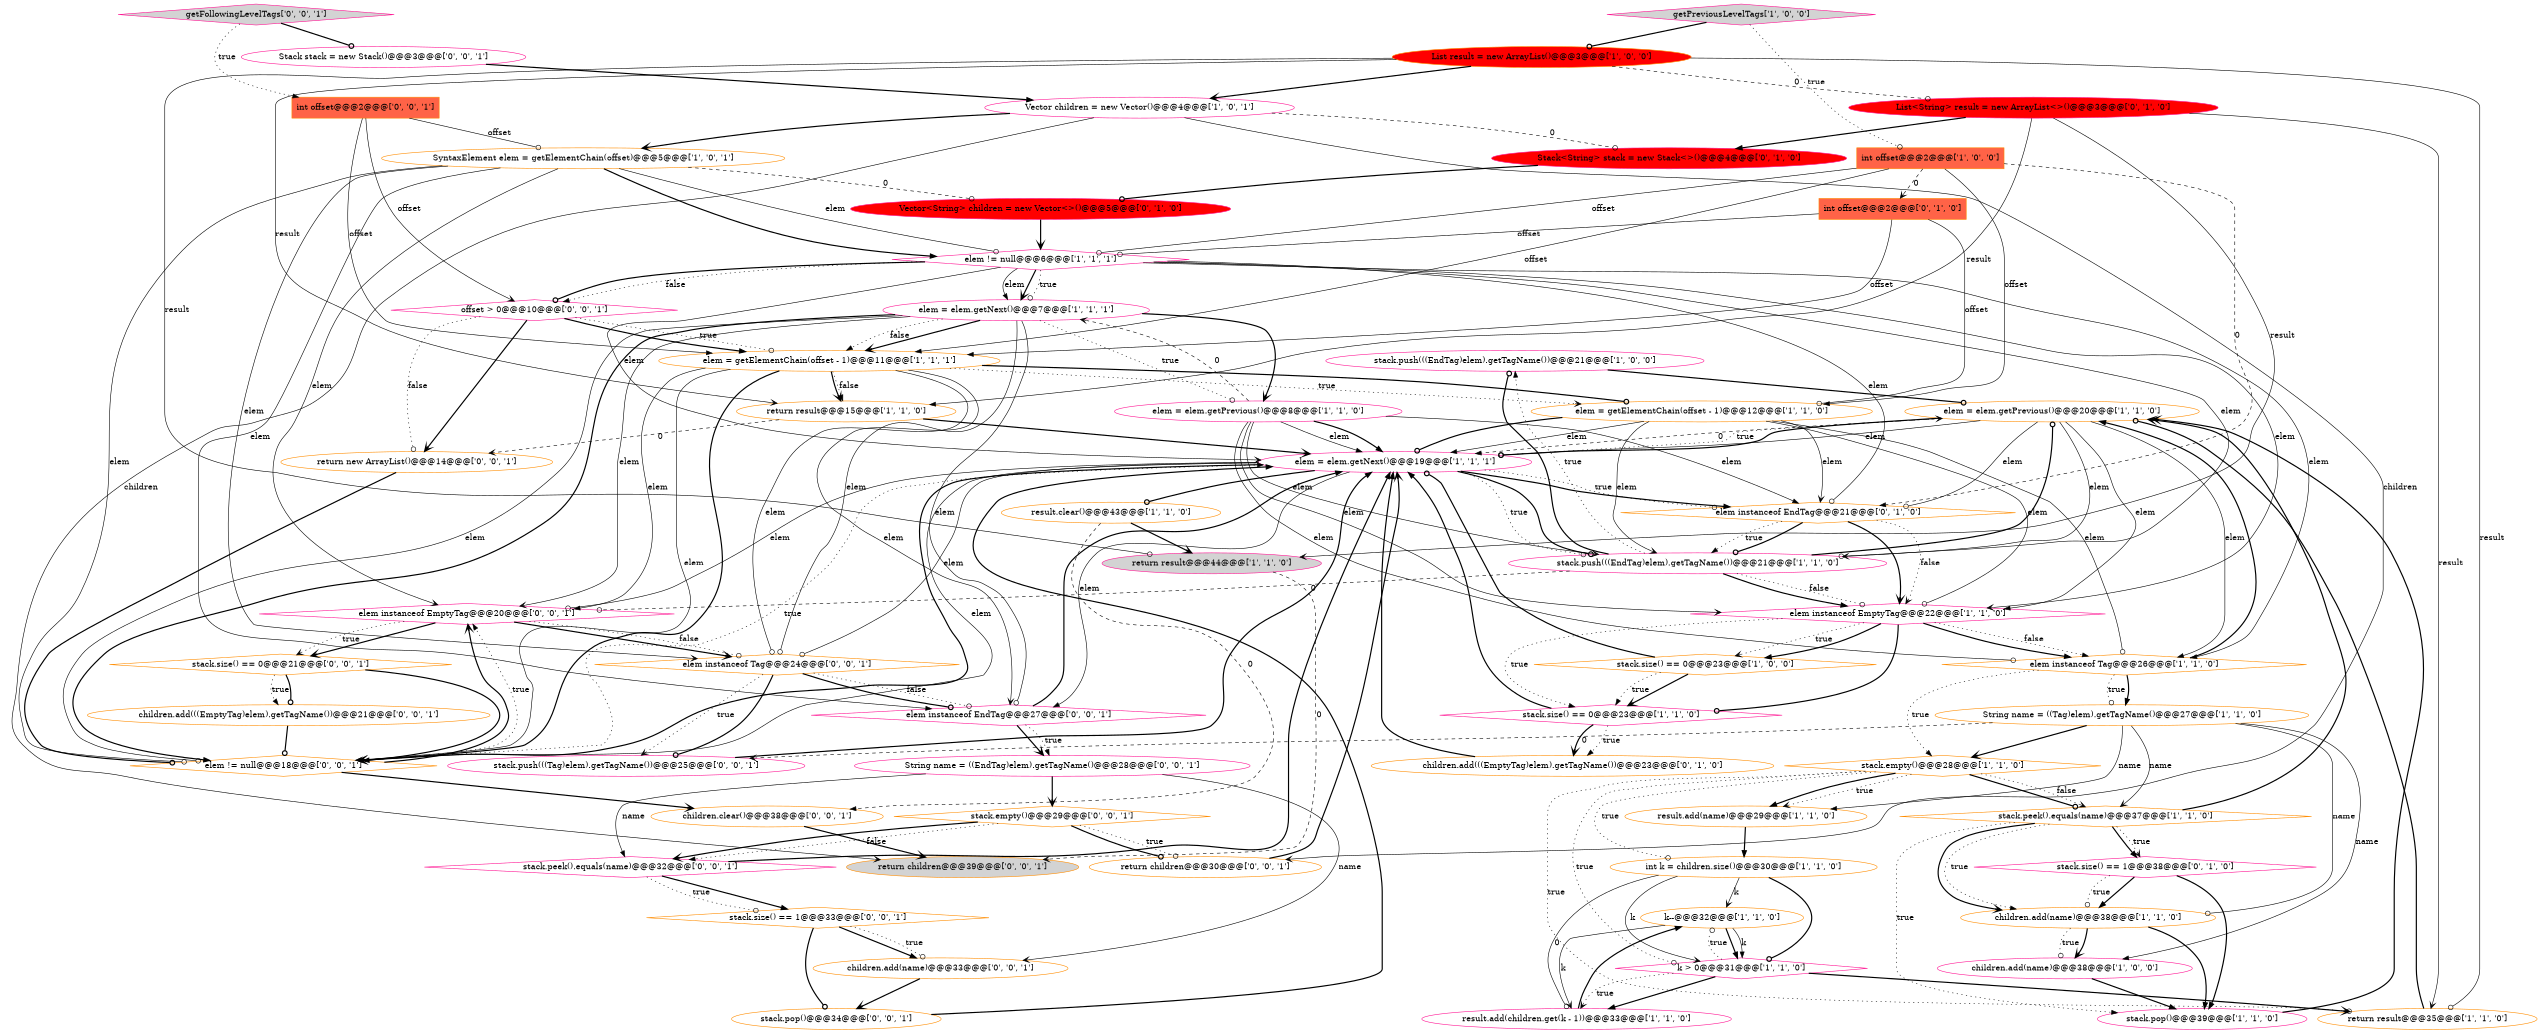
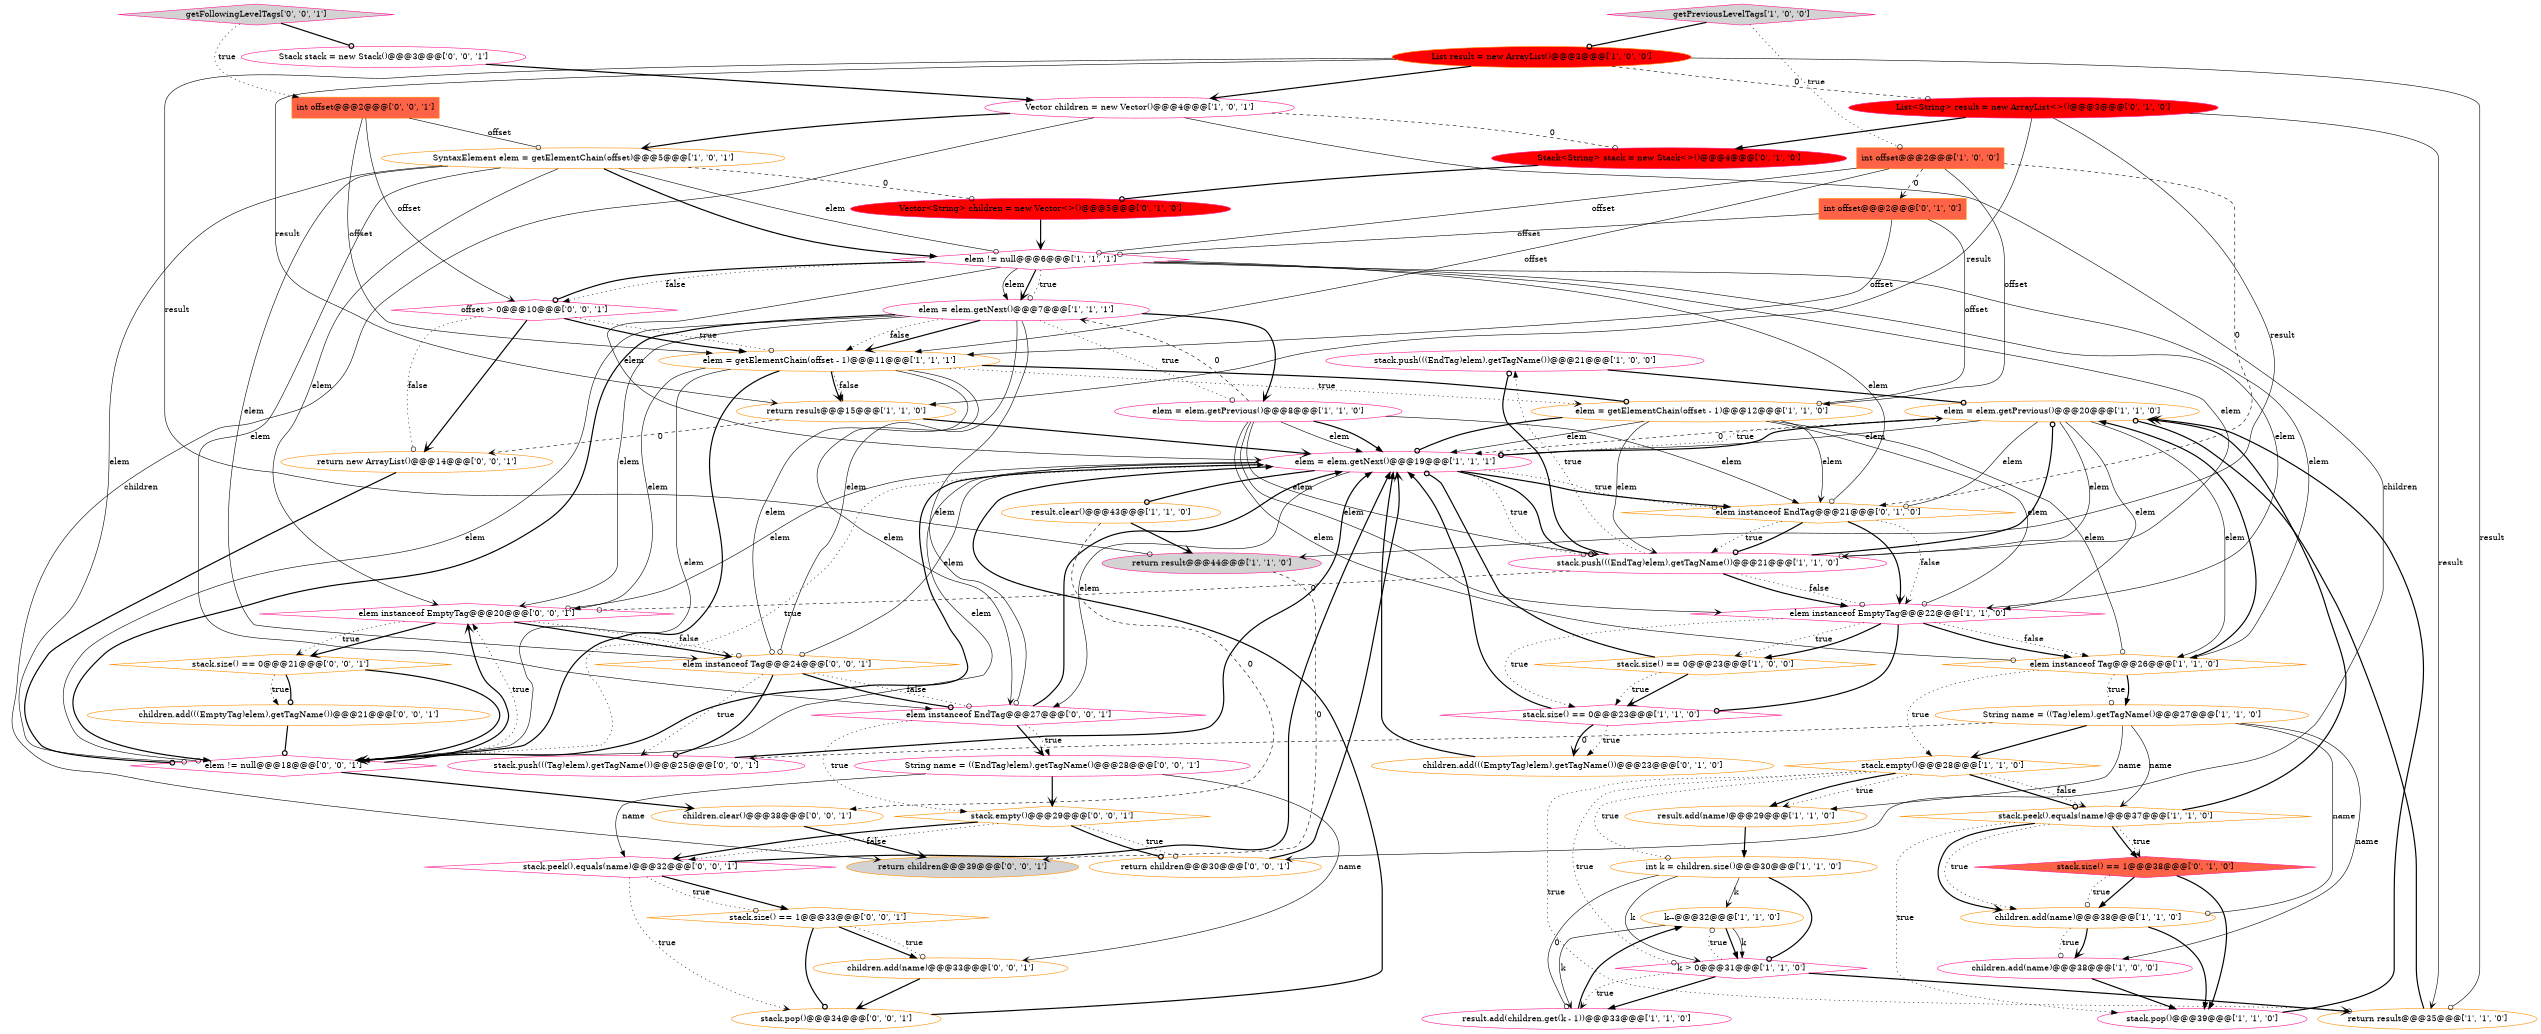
  digraph {
    node [color=darkorange fillcolor=white shape=ellipse style=filled]
    edge [arrowhead=normal style=bold]
    n1 [color=deeppink label="stack.push(((EndTag)elem).getTagName())@@@21@@@['1', '0', '0']"]
    n2 [label="elem = elem.getPrevious()@@@20@@@['1', '1', '0']"]
    n3 [color=deeppink label="elem = elem.getNext()@@@19@@@['1', '1', '1']"]
    n4 [label="elem instanceof EndTag@@@21@@@['0', '1', '0']" shape=diamond]
    n5 [color=deeppink label="stack.push(((EndTag)elem).getTagName())@@@21@@@['1', '1', '0']"]
    n6 [label="elem instanceof Tag@@@26@@@['1', '1', '0']" shape=diamond]
    n7 [color=deeppink label="elem instanceof EmptyTag@@@22@@@['1', '1', '0']" shape=diamond]
    n8 [color=deeppink label="elem = elem.getNext()@@@7@@@['1', '1', '1']"]
    n9 [color=deeppink label="elem instanceof EndTag@@@27@@@['0', '0', '1']" shape=diamond]
    n10 [color=deeppink label="elem instanceof EmptyTag@@@20@@@['0', '0', '1']" shape=diamond]
-   n11 [label="elem != null@@@18@@@['0', '0', '1']" shape=diamond]
+   n11 [color=deeppink label="elem != null@@@18@@@['0', '0', '1']" shape=diamond]
    n12 [label="elem = getElementChain(offset - 1)@@@11@@@['1', '1', '1']"]
    n13 [label="elem instanceof Tag@@@24@@@['0', '0', '1']" shape=diamond]
    n14 [color=deeppink label="elem = elem.getPrevious()@@@8@@@['1', '1', '0']"]
    n15 [color=deeppink label="String name = ((EndTag)elem).getTagName()@@@28@@@['0', '0', '1']"]
    n16 [label="stack.empty()@@@29@@@['0', '0', '1']" shape=diamond]
    n17 [label="stack.size() == 0@@@21@@@['0', '0', '1']" shape=diamond]
    n18 [label="children.clear()@@@38@@@['0', '0', '1']"]
    n19 [label="return result@@@15@@@['1', '1', '0']"]
    n20 [label="elem = getElementChain(offset - 1)@@@12@@@['1', '1', '0']"]
    n21 [color=deeppink label="stack.push(((Tag)elem).getTagName())@@@25@@@['0', '0', '1']"]
    n22 [label="result.clear()@@@43@@@['1', '1', '0']"]
    n23 [label="children.add(name)@@@33@@@['0', '0', '1']"]
    n24 [color=deeppink label="stack.peek().equals(name)@@@32@@@['0', '0', '1']" shape=diamond]
    n25 [label="return children@@@30@@@['0', '0', '1']"]
    n26 [label="return new ArrayList()@@@14@@@['0', '0', '1']"]
    n27 [color=deeppink fillcolor=red label="Vector<String> children = new Vector<>()@@@5@@@['0', '1', '0']"]
    n28 [color=deeppink label="elem != null@@@6@@@['1', '1', '1']" shape=diamond]
    n29 [color=deeppink label="offset > 0@@@10@@@['0', '0', '1']" shape=diamond]
    n30 [label="stack.size() == 1@@@33@@@['0', '0', '1']" shape=diamond]
    n31 [label="stack.pop()@@@34@@@['0', '0', '1']"]
    n32 [color=deeppink fillcolor=lightgray label="return result@@@44@@@['1', '1', '0']"]
    n33 [label="children.add(((EmptyTag)elem).getTagName())@@@21@@@['0', '0', '1']"]
    n34 [fillcolor=lightgray label="return children@@@39@@@['0', '0', '1']"]
    n35 [color=deeppink label="children.add(name)@@@38@@@['1', '0', '0']"]
    n36 [color=deeppink label="stack.pop()@@@39@@@['1', '1', '0']"]
    n37 [label="int k = children.size()@@@30@@@['1', '1', '0']"]
    n38 [label="k--@@@32@@@['1', '1', '0']"]
    n39 [color=deeppink label="result.add(children.get(k - 1))@@@33@@@['1', '1', '0']"]
    n40 [color=deeppink label="k > 0@@@31@@@['1', '1', '0']" shape=diamond]
    n41 [label="return result@@@35@@@['1', '1', '0']"]
    n42 [color=deeppink fillcolor=lightgray label="getPreviousLevelTags['1', '0', '0']" shape=diamond]
    n43 [fillcolor=red label="List result = new ArrayList()@@@3@@@['1', '0', '0']"]
    n44 [fillcolor=tomato label="int offset@@@2@@@['1', '0', '0']" shape=box]
    n45 [color=deeppink label="Vector children = new Vector()@@@4@@@['1', '0', '1']"]
    n46 [color=deeppink fillcolor=red label="List<String> result = new ArrayList<>()@@@3@@@['0', '1', '0']"]
    n47 [fillcolor=tomato label="int offset@@@2@@@['0', '1', '0']" shape=box]
    n48 [color=deeppink label="Stack stack = new Stack()@@@3@@@['0', '0', '1']"]
    n49 [color=deeppink fillcolor=red label="Stack<String> stack = new Stack<>()@@@4@@@['0', '1', '0']"]
    n50 [label="SyntaxElement elem = getElementChain(offset)@@@5@@@['1', '0', '1']"]
    n51 [label="String name = ((Tag)elem).getTagName()@@@27@@@['1', '1', '0']"]
    n52 [label="stack.empty()@@@28@@@['1', '1', '0']" shape=diamond]
    n53 [label="stack.size() == 0@@@23@@@['1', '0', '0']" shape=diamond]
    n54 [color=deeppink label="stack.size() == 0@@@23@@@['1', '1', '0']" shape=diamond]
    n55 [label="result.add(name)@@@29@@@['1', '1', '0']"]
    n56 [label="stack.peek().equals(name)@@@37@@@['1', '1', '0']" shape=diamond]
    n57 [label="children.add(name)@@@38@@@['1', '1', '0']"]
-   n58 [color=deeppink label="stack.size() == 1@@@38@@@['0', '1', '0']" shape=diamond]
+   n58 [color=deeppink fillcolor=tomato label="stack.size() == 1@@@38@@@['0', '1', '0']" shape=diamond]
    n59 [label="children.add(((EmptyTag)elem).getTagName())@@@23@@@['0', '1', '0']"]
    n60 [color=deeppink fillcolor=lightgray label="getFollowingLevelTags['0', '0', '1']" shape=diamond]
    n61 [fillcolor=tomato label="int offset@@@2@@@['0', '0', '1']" shape=box]
    n1 -> n2 [arrowhead=odot]
    n2 -> n3 [arrowhead=odot]
    n2 -> n3 [arrowhead=odot label=elem style=solid]
    n2 -> n3 [label=0 style=dashed]
    n2 -> n4 [arrowhead=odot label=elem style=solid]
    n2 -> n5 [arrowhead=vee label=elem style=solid]
    n2 -> n6 [label=elem style=solid]
    n2 -> n7 [label=elem style=solid]
    n3 -> n2 [arrowhead=vee label=true style=dotted]
    n3 -> n4
    n3 -> n4 [arrowhead=odot label=true style=dotted]
    n3 -> n5 [arrowhead=odot label=true style=dotted]
    n3 -> n5 [arrowhead=odot]
    n3 -> n9 [label=elem style=solid]
    n3 -> n10 [arrowhead=odot label=elem style=solid]
    n3 -> n11 [arrowhead=vee label=elem style=solid]
    n3 -> n11 [arrowhead=vee]
    n3 -> n13 [arrowhead=odot label=elem style=solid]
    n3 -> n22 [arrowhead=odot]
    n4 -> n5 [label=true style=dotted]
    n4 -> n5 [arrowhead=odot]
    n4 -> n7 [arrowhead=vee label=false style=dotted]
    n4 -> n7 [arrowhead=vee]
    n5 -> n1 [arrowhead=odot]
    n5 -> n1 [label=true style=dotted]
    n5 -> n2 [arrowhead=odot]
    n5 -> n7 [arrowhead=odot label=false style=dotted]
    n5 -> n7
    n5 -> n10 [arrowhead=odot label=0 style=dashed]
    n6 -> n2
    n6 -> n51
    n6 -> n51 [arrowhead=odot label=true style=dotted]
    n6 -> n52 [label=true style=dotted]
    n7 -> n6 [label=false style=dotted]
    n7 -> n6
    n7 -> n53 [arrowhead=vee label=true style=dotted]
    n7 -> n53
    n7 -> n54 [label=true style=dotted]
    n7 -> n54 [arrowhead=odot]
    n8 -> n9 [arrowhead=odot label=elem style=solid]
    n8 -> n10 [arrowhead=vee label=elem style=solid]
    n8 -> n11
    n8 -> n11 [arrowhead=odot label=elem style=solid]
    n8 -> n12 [arrowhead=vee]
    n8 -> n12 [label=false style=dotted]
    n8 -> n13 [arrowhead=odot label=elem style=solid]
    n8 -> n14 [arrowhead=vee]
    n8 -> n14 [arrowhead=odot label=true style=dotted]
    n9 -> n3
    n9 -> n15 [arrowhead=vee]
    n9 -> n15 [label=true style=dotted]
+   n9 -> n16 [label=true style=dotted]
    n10 -> n13 [arrowhead=vee]
    n10 -> n13 [arrowhead=odot label=false style=dotted]
    n10 -> n17 [arrowhead=vee]
    n10 -> n17 [arrowhead=vee label=true style=dotted]
    n11 -> n3 [label=true style=dotted]
    n11 -> n10 [arrowhead=vee]
    n11 -> n10 [label=true style=dotted]
    n11 -> n18 [arrowhead=vee]
    n12 -> n9 [arrowhead=vee label=elem style=solid]
    n12 -> n10 [label=elem style=solid]
    n12 -> n11 [label=elem style=solid]
    n12 -> n11 [arrowhead=vee]
    n12 -> n13 [arrowhead=odot label=elem style=solid]
    n12 -> n19 [arrowhead=vee]
    n12 -> n19 [label=false style=dotted]
    n12 -> n20 [arrowhead=odot]
    n12 -> n20 [arrowhead=vee label=true style=dotted]
    n13 -> n9 [arrowhead=odot label=false style=dotted]
    n13 -> n9 [arrowhead=odot]
    n13 -> n21 [arrowhead=vee label=true style=dotted]
    n13 -> n21 [arrowhead=odot]
    n14 -> n3 [label=elem style=solid]
    n14 -> n3
    n14 -> n4 [label=elem style=solid]
    n14 -> n5 [arrowhead=vee label=elem style=solid]
    n14 -> n6 [arrowhead=odot label=elem style=solid]
    n14 -> n7 [arrowhead=vee label=elem style=solid]
    n14 -> n8 [arrowhead=vee label=0 style=dashed]
    n15 -> n16 [arrowhead=vee]
    n15 -> n23 [arrowhead=vee label=name style=solid]
    n15 -> n24 [label=name style=solid]
    n16 -> n24 [label=false style=dotted]
    n16 -> n24 [arrowhead=vee]
    n16 -> n25 [arrowhead=odot]
    n16 -> n25 [arrowhead=odot label=true style=dotted]
    n17 -> n11
    n17 -> n33 [label=true style=dotted]
    n17 -> n33 [arrowhead=odot]
    n18 -> n34 [arrowhead=vee]
    n19 -> n3 [arrowhead=vee]
    n19 -> n26 [arrowhead=vee label=0 style=dashed]
    n20 -> n3 [arrowhead=odot]
    n20 -> n3 [label=elem style=solid]
    n20 -> n4 [arrowhead=vee label=elem style=solid]
    n20 -> n5 [arrowhead=vee label=elem style=solid]
    n20 -> n6 [arrowhead=odot label=elem style=solid]
    n20 -> n7 [arrowhead=odot label=elem style=solid]
    n21 -> n3
    n22 -> n18 [label=0 style=dashed]
    n22 -> n32 [arrowhead=vee]
    n23 -> n31 [arrowhead=vee]
    n24 -> n3
    n24 -> n30
    n24 -> n30 [arrowhead=odot label=true style=dotted]
+   n24 -> n31 [arrowhead=vee label=true style=dotted]
    n25 -> n3 [arrowhead=vee]
    n26 -> n11 [arrowhead=odot]
    n27 -> n28 [arrowhead=vee]
    n28 -> n3 [arrowhead=vee label=elem style=solid]
    n28 -> n4 [arrowhead=odot label=elem style=solid]
    n28 -> n5 [arrowhead=odot label=elem style=solid]
    n28 -> n6 [label=elem style=solid]
    n28 -> n7 [arrowhead=vee label=elem style=solid]
    n28 -> n8 [arrowhead=vee]
    n28 -> n8 [arrowhead=odot label=true style=dotted]
    n28 -> n8 [label=elem style=solid]
    n28 -> n29 [label=false style=dotted]
    n28 -> n29 [arrowhead=odot]
    n29 -> n12 [arrowhead=odot label=true style=dotted]
    n29 -> n12
    n29 -> n26 [arrowhead=odot label=false style=dotted]
    n29 -> n26 [arrowhead=vee]
    n30 -> n23
    n30 -> n23 [arrowhead=odot label=true style=dotted]
    n30 -> n31 [arrowhead=odot]
    n31 -> n3
    n32 -> n34 [arrowhead=vee label=0 style=dashed]
    n33 -> n11 [arrowhead=odot]
    n35 -> n36
    n36 -> n2 [arrowhead=vee]
    n37 -> n38 [arrowhead=vee label=k style=solid]
    n37 -> n39 [arrowhead=odot label=0 style=solid]
    n37 -> n40 [arrowhead=odot]
    n37 -> n40 [arrowhead=vee label=k style=solid]
    n38 -> n39 [arrowhead=vee label=k style=solid]
    n38 -> n40
    n38 -> n40 [label=k style=solid]
    n39 -> n38
    n40 -> n38 [arrowhead=odot label=true style=dotted]
    n40 -> n39 [arrowhead=vee label=true style=dotted]
    n40 -> n39
    n40 -> n41 [arrowhead=vee]
    n41 -> n2 [arrowhead=odot]
    n42 -> n43 [arrowhead=odot]
    n42 -> n44 [arrowhead=odot label=true style=dotted]
    n43 -> n19 [arrowhead=vee label=result style=solid]
    n43 -> n32 [arrowhead=odot label=result style=solid]
    n43 -> n41 [arrowhead=odot label=result style=solid]
    n43 -> n45 [arrowhead=vee]
    n43 -> n46 [arrowhead=odot label=0 style=dashed]
    n44 -> n4 [label=0 style=dashed]
    n44 -> n12 [label=offset style=solid]
    n44 -> n20 [label=offset style=solid]
    n44 -> n28 [arrowhead=odot label=offset style=solid]
    n44 -> n47 [arrowhead=vee label=0 style=dashed]
    n45 -> n25 [arrowhead=vee label=children style=solid]
    n45 -> n34 [arrowhead=vee label=children style=solid]
    n45 -> n49 [arrowhead=odot label=0 style=dashed]
    n45 -> n50 [arrowhead=vee]
    n46 -> n19 [label=result style=solid]
    n46 -> n32 [arrowhead=vee label=result style=solid]
    n46 -> n41 [arrowhead=vee label=result style=solid]
    n46 -> n49
    n47 -> n12 [label=offset style=solid]
    n47 -> n20 [arrowhead=odot label=offset style=solid]
    n47 -> n28 [arrowhead=odot label=offset style=solid]
    n48 -> n45
    n49 -> n27 [arrowhead=odot]
    n50 -> n9 [label=elem style=solid]
    n50 -> n10 [arrowhead=vee label=elem style=solid]
    n50 -> n11 [arrowhead=odot label=elem style=solid]
    n50 -> n13 [arrowhead=vee label=elem style=solid]
    n50 -> n27 [arrowhead=odot label=0 style=dashed]
    n50 -> n28
    n50 -> n28 [arrowhead=odot label=elem style=solid]
    n51 -> n21 [arrowhead=vee label=0 style=dashed]
    n51 -> n35 [label=name style=solid]
    n51 -> n52 [arrowhead=vee]
    n51 -> n55 [label=name style=solid]
    n51 -> n56 [arrowhead=vee label=name style=solid]
    n51 -> n57 [arrowhead=odot label=name style=solid]
    n52 -> n37 [arrowhead=odot label=true style=dotted]
    n52 -> n40 [arrowhead=odot label=true style=dotted]
    n52 -> n41 [arrowhead=odot label=true style=dotted]
    n52 -> n55 [arrowhead=vee label=true style=dotted]
    n52 -> n55
    n52 -> n56 [arrowhead=odot]
    n52 -> n56 [arrowhead=vee label=false style=dotted]
    n53 -> n3 [arrowhead=odot]
    n53 -> n54 [arrowhead=vee]
    n53 -> n54 [label=true style=dotted]
    n54 -> n3
    n54 -> n59 [label=true style=dotted]
    n54 -> n59 [arrowhead=vee]
    n55 -> n37
    n56 -> n2 [arrowhead=vee]
    n56 -> n36 [label=true style=dotted]
    n56 -> n57 [label=true style=dotted]
    n56 -> n57 [arrowhead=vee]
    n56 -> n58
    n56 -> n58 [arrowhead=vee label=true style=dotted]
    n57 -> n35 [arrowhead=vee]
    n57 -> n35 [arrowhead=odot label=true style=dotted]
    n57 -> n36
    n58 -> n36
    n58 -> n57
    n58 -> n57 [arrowhead=odot label=true style=dotted]
    n59 -> n3
    n60 -> n48 [arrowhead=odot]
    n60 -> n61 [label=true style=dotted]
    n61 -> n12 [label=offset style=solid]
    n61 -> n29 [arrowhead=vee label=offset style=solid]
    n61 -> n50 [arrowhead=odot label=offset style=solid]
  }
